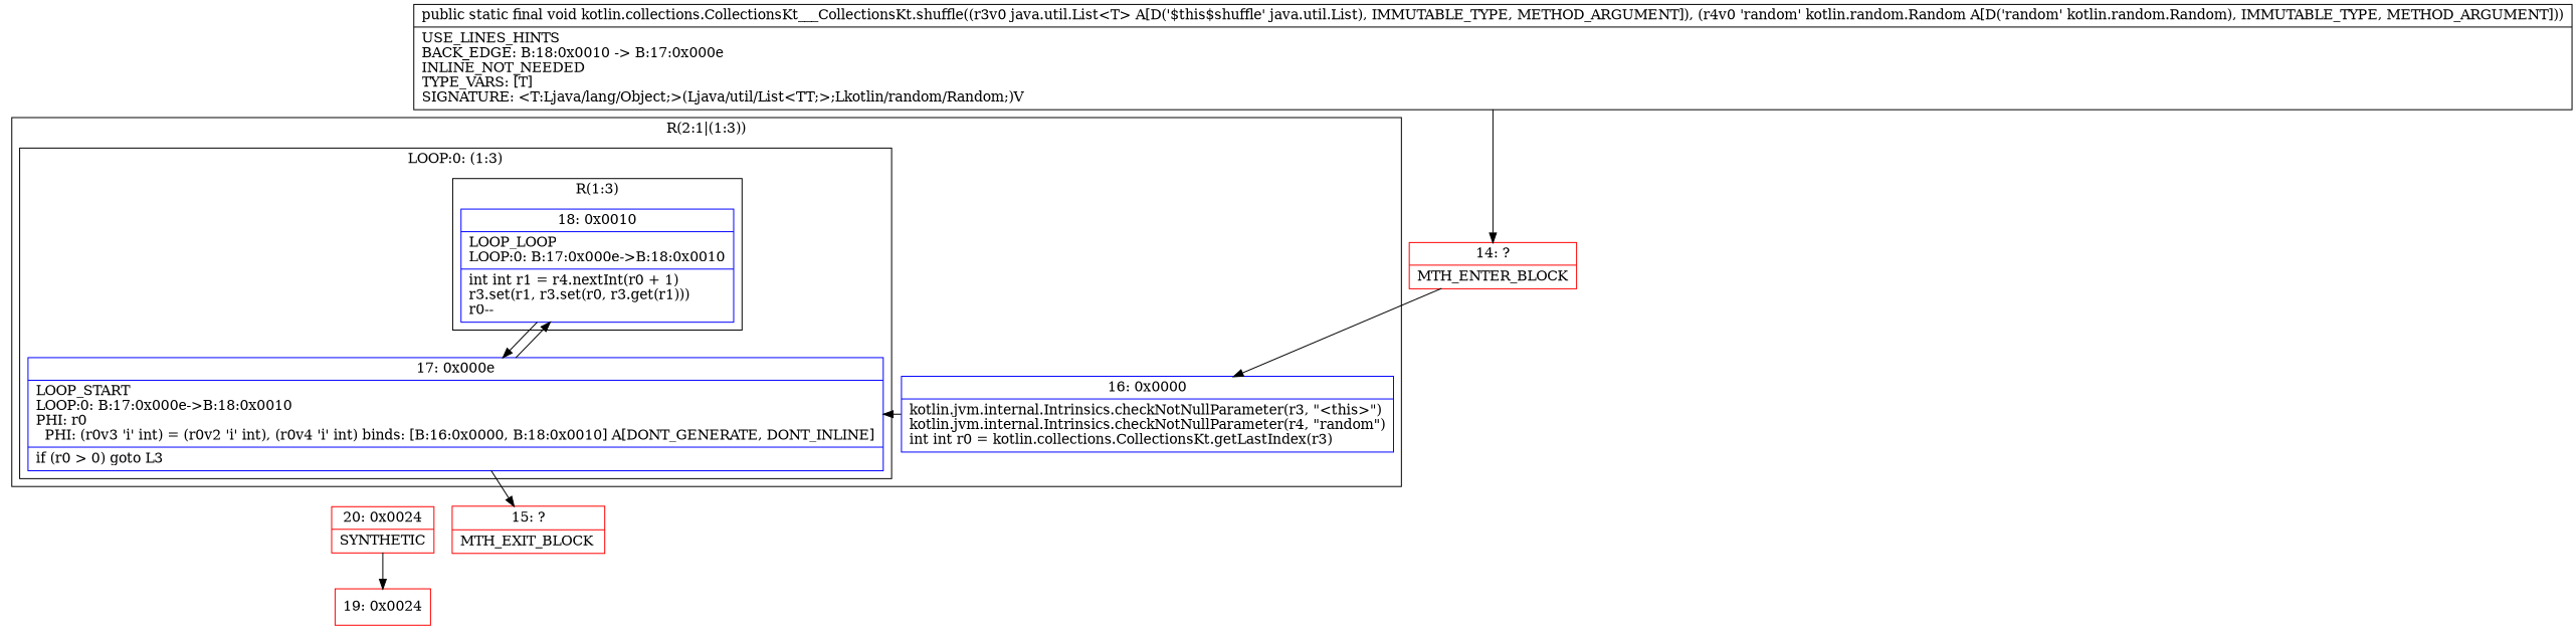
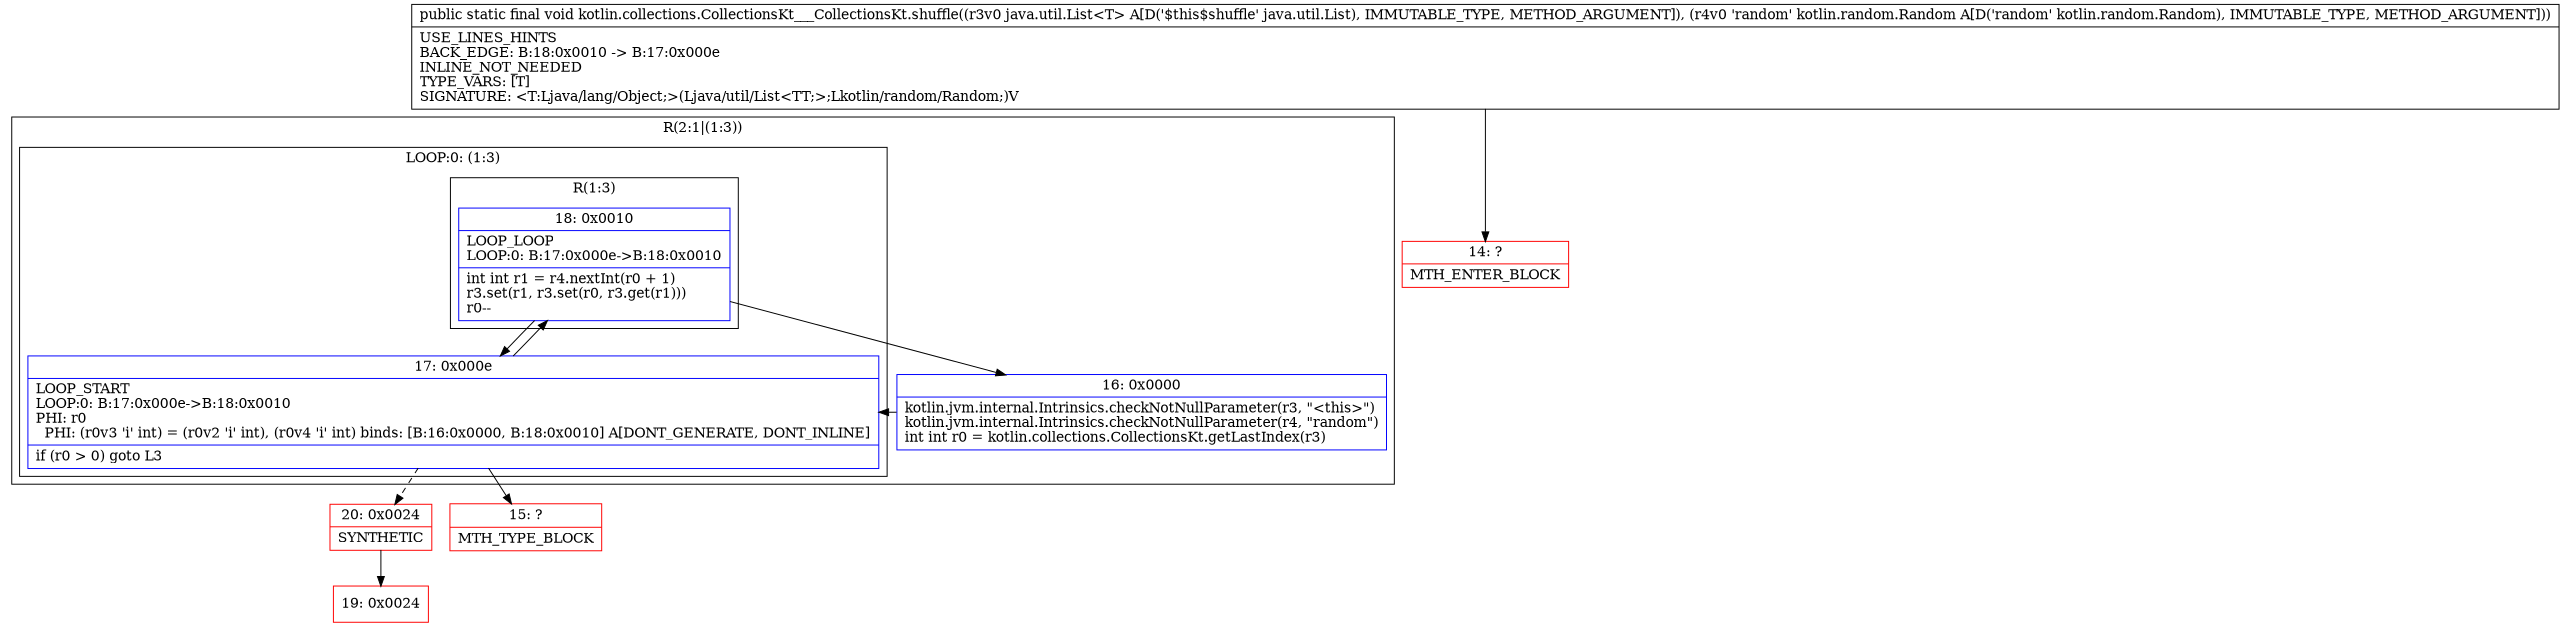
  digraph {
    node [color=red shape=record]
    n1 [color=blue label="{18\:\ 0x0010|LOOP_LOOP\lLOOP:0: B:17:0x000e\-\>B:18:0x0010\l|int int r1 = r4.nextInt(r0 + 1)\lr3.set(r1, r3.set(r0, r3.get(r1)))\lr0\-\-\l}"]
    n2 [color=blue label="{17\:\ 0x000e|LOOP_START\lLOOP:0: B:17:0x000e\-\>B:18:0x0010\lPHI: r0 \l  PHI: (r0v3 'i' int) = (r0v2 'i' int), (r0v4 'i' int) binds: [B:16:0x0000, B:18:0x0010] A[DONT_GENERATE, DONT_INLINE]\l|if (r0 \> 0) goto L3\l}"]
    n3 [color=blue label="{16\:\ 0x0000|kotlin.jvm.internal.Intrinsics.checkNotNullParameter(r3, \"\<this\>\")\lkotlin.jvm.internal.Intrinsics.checkNotNullParameter(r4, \"random\")\lint int r0 = kotlin.collections.CollectionsKt.getLastIndex(r3)\l}"]
    n4 [label="{20\:\ 0x0024|SYNTHETIC\l}"]
-   n5 [label="{15\:\ ?|MTH_EXIT_BLOCK\l}"]
+   n5 [label="{15\:\ ?|MTH_TYPE_BLOCK\l}"]
    n6 [label="{19\:\ 0x0024}"]
    n7 [label="{14\:\ ?|MTH_ENTER_BLOCK\l}"]
    n8 [label="{public static final void kotlin.collections.CollectionsKt___CollectionsKt.shuffle((r3v0 java.util.List\<T\> A[D('$this$shuffle' java.util.List), IMMUTABLE_TYPE, METHOD_ARGUMENT]), (r4v0 'random' kotlin.random.Random A[D('random' kotlin.random.Random), IMMUTABLE_TYPE, METHOD_ARGUMENT]))  | USE_LINES_HINTS\lBACK_EDGE: B:18:0x0010 \-\> B:17:0x000e\lINLINE_NOT_NEEDED\lTYPE_VARS: [T]\lSIGNATURE: \<T:Ljava\/lang\/Object;\>(Ljava\/util\/List\<TT;\>;Lkotlin\/random\/Random;)V\l}" color=""]
    subgraph cluster_1 {
      label="R(2:1|(1:3))"
      n3
      subgraph cluster_2 {
        label="LOOP:0: (1:3)"
        n2
        subgraph cluster_3 {
          label="R(1:3)"
          n1
        }
      }
    }
    n1 -> n2
    n2 -> n1
+   n2 -> n4 [style=dashed]
    n2 -> n5
    n3 -> n2
    n4 -> n6
-   n7 -> n3
+   n1 -> n3
    n8 -> n7
  }
